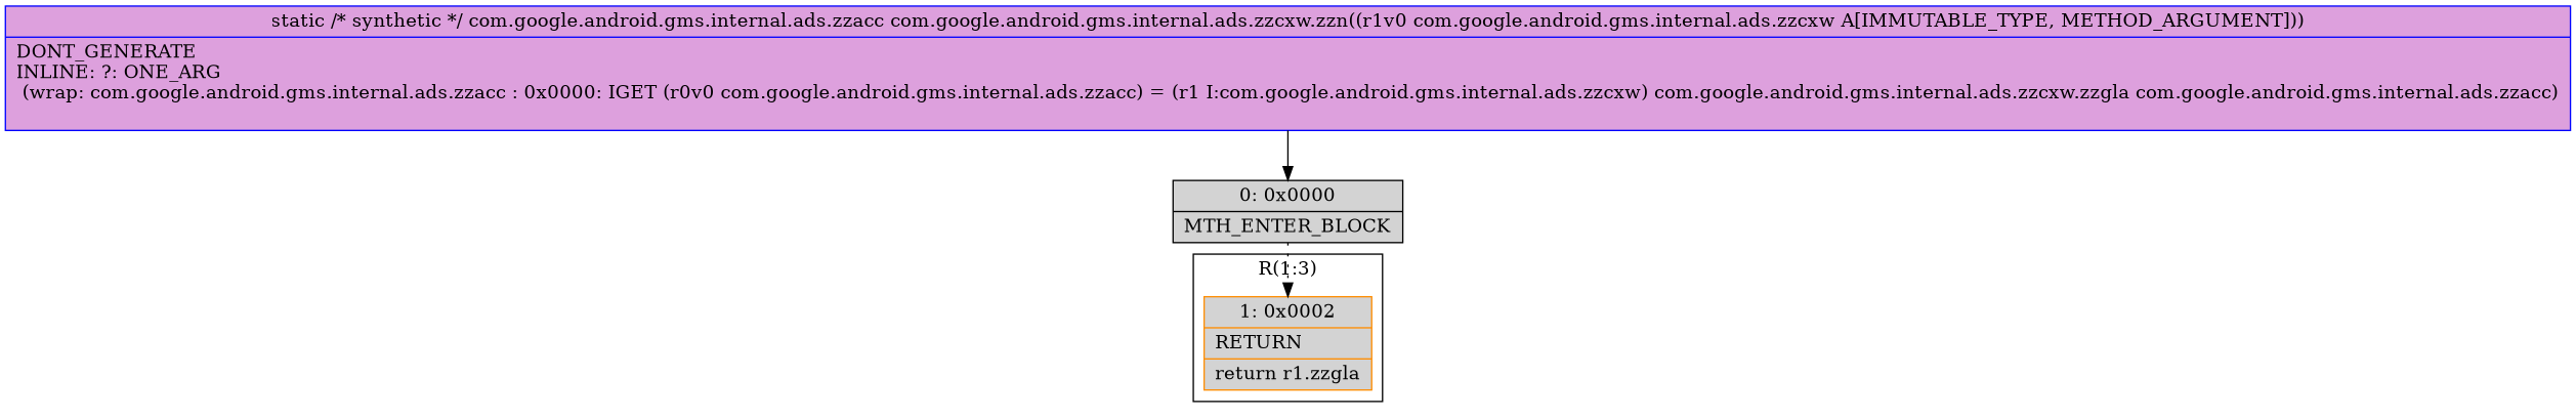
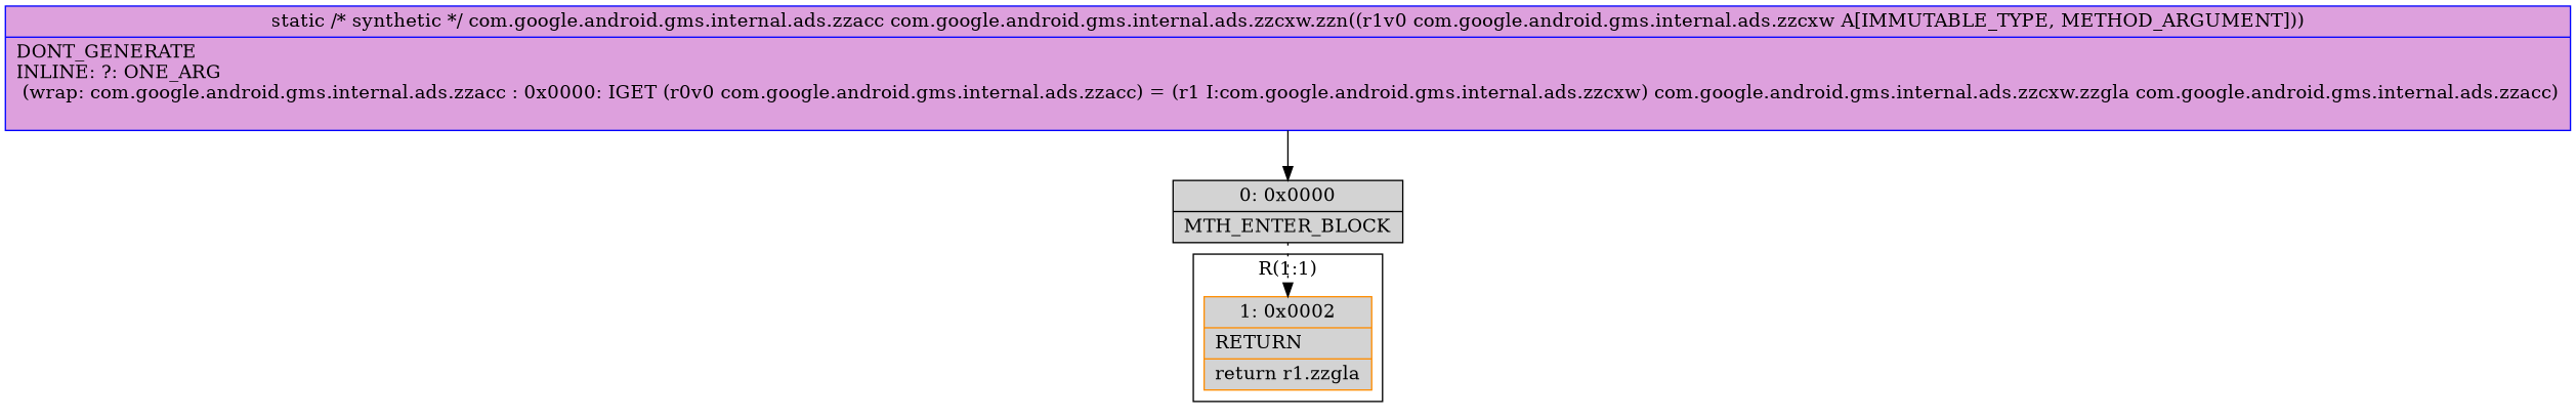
  digraph {
    node [shape=record style=filled fillcolor=lightgrey]
    n1 [color=darkorange label="{1\:\ 0x0002|RETURN\l|return r1.zzgla\l}"]
    n2 [color=black label="{0\:\ 0x0000|MTH_ENTER_BLOCK\l}"]
    n3 [label="{static \/* synthetic *\/ com.google.android.gms.internal.ads.zzacc com.google.android.gms.internal.ads.zzcxw.zzn((r1v0 com.google.android.gms.internal.ads.zzcxw A[IMMUTABLE_TYPE, METHOD_ARGUMENT]))  | DONT_GENERATE\lINLINE: ?: ONE_ARG  \l  (wrap: com.google.android.gms.internal.ads.zzacc : 0x0000: IGET  (r0v0 com.google.android.gms.internal.ads.zzacc) = (r1 I:com.google.android.gms.internal.ads.zzcxw) com.google.android.gms.internal.ads.zzcxw.zzgla com.google.android.gms.internal.ads.zzacc)\l\l}" fillcolor=plum color=blue]
    subgraph cluster_1 {
-     label="R(1:3)"
+     label="R(1:1)"
      n1
    }
    n2 -> n1 [style=dotted]
    n3 -> n2 [style=solid]
  }
